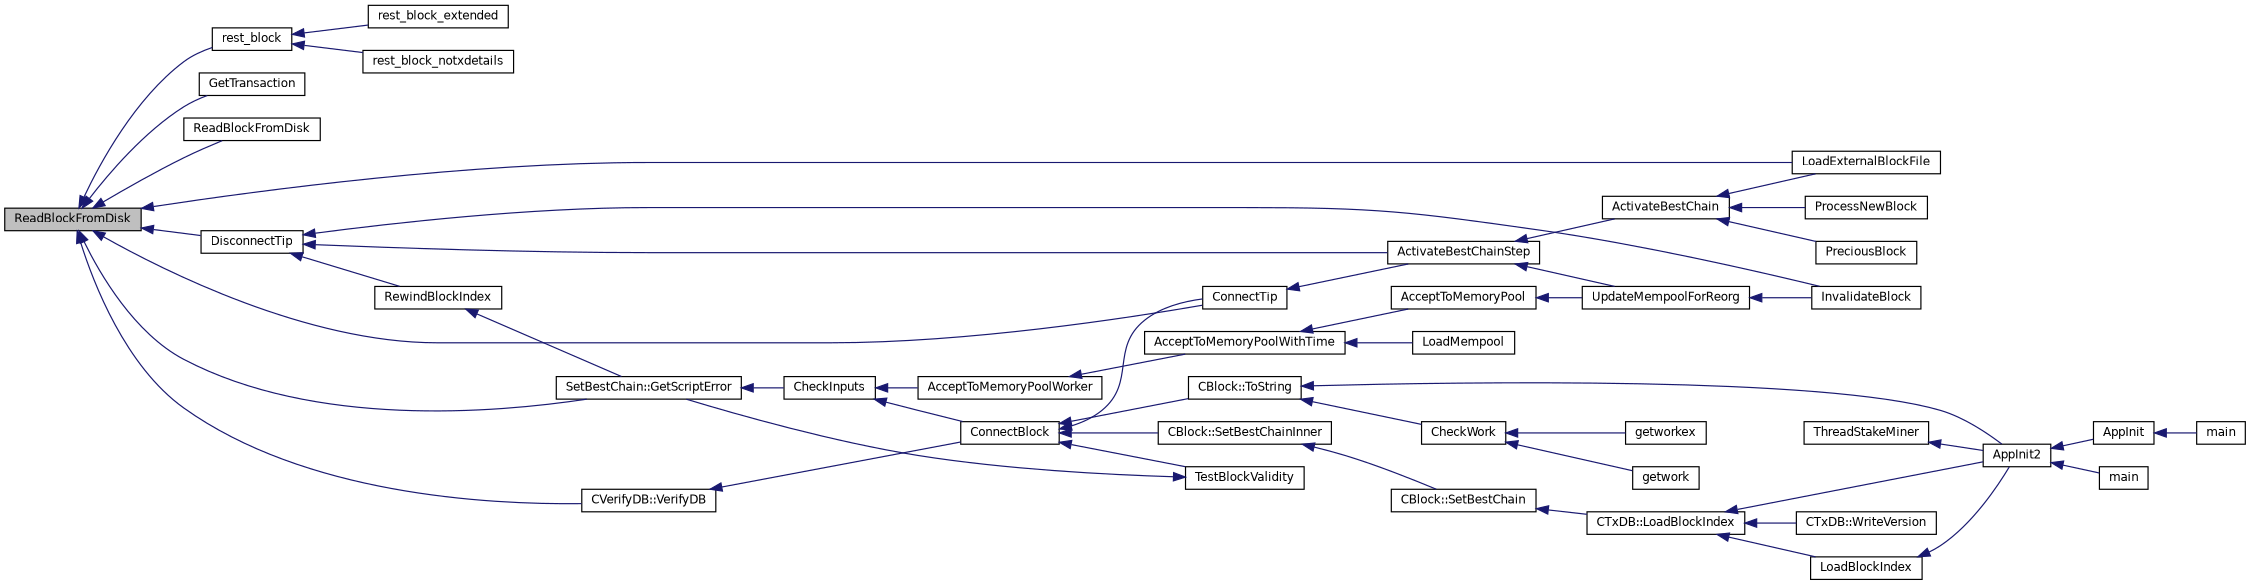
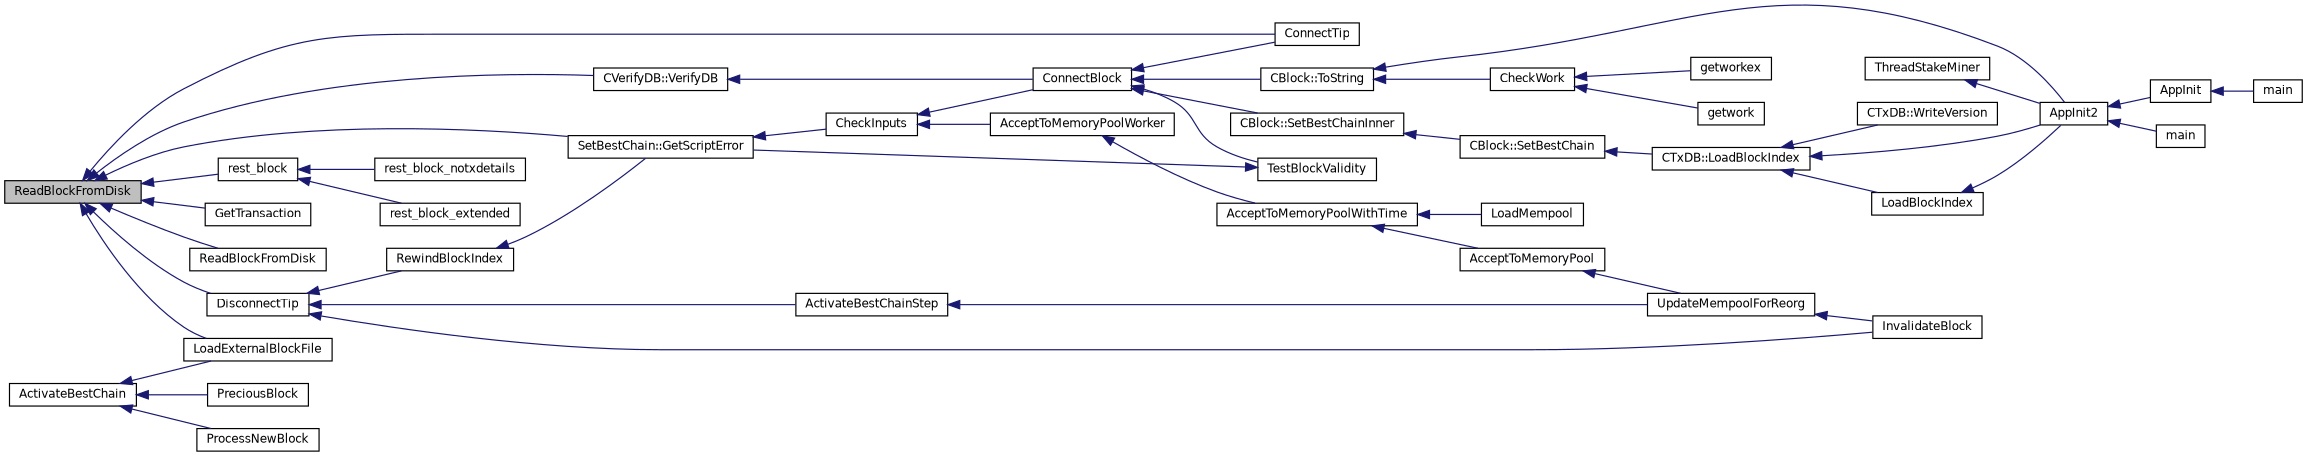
  digraph {
    rankdir=LR
    node [color=black fillcolor=white fontname=Helvetica fontsize=10 shape=record style=filled]
    edge [color=midnightblue dir=back fontname=Helvetica fontsize=10 labelfontname=Helvetica labelfontsize=10 style=solid]
    n1 [fillcolor=grey75 fontcolor=black height=0.2 label=ReadBlockFromDisk width=0.4]
    n2 [height=0.2 label=rest_block width=0.4]
    n3 [height=0.2 label=GetTransaction width=0.4]
    n4 [height=0.2 label=ReadBlockFromDisk width=0.4]
    n5 [height=0.2 label=DisconnectTip width=0.4]
    n6 [height=0.2 label=LoadExternalBlockFile width=0.4]
    n7 [height=0.2 label="SetBestChain::GetScriptError" width=0.4]
    n8 [height=0.2 label=ConnectTip width=0.4]
    n9 [height=0.2 label="CVerifyDB::VerifyDB" width=0.4]
    n10 [height=0.2 label=rest_block_extended width=0.4]
    n11 [height=0.2 label=rest_block_notxdetails width=0.4]
    n12 [height=0.2 label=ActivateBestChainStep width=0.4]
    n13 [height=0.2 label=InvalidateBlock width=0.4]
    n14 [height=0.2 label=RewindBlockIndex width=0.4]
    n15 [height=0.2 label=CheckInputs width=0.4]
    n16 [height=0.2 label=ConnectBlock width=0.4]
    n17 [height=0.2 label=ActivateBestChain width=0.4]
    n18 [height=0.2 label=UpdateMempoolForReorg width=0.4]
    n19 [height=0.2 label=PreciousBlock width=0.4]
    n20 [height=0.2 label=ProcessNewBlock width=0.4]
    n21 [height=0.2 label=AcceptToMemoryPoolWorker width=0.4]
    n22 [height=0.2 label=AcceptToMemoryPoolWithTime width=0.4]
    n23 [height=0.2 label="CBlock::SetBestChainInner" width=0.4]
    n24 [height=0.2 label="CBlock::ToString" width=0.4]
    n25 [height=0.2 label=TestBlockValidity width=0.4]
    n26 [height=0.2 label=AcceptToMemoryPool width=0.4]
    n27 [height=0.2 label=LoadMempool width=0.4]
    n28 [height=0.2 label="CBlock::SetBestChain" width=0.4]
    n29 [height=0.2 label=AppInit2 width=0.4]
    n30 [height=0.2 label=CheckWork width=0.4]
    n31 [height=0.2 label="CTxDB::LoadBlockIndex" width=0.4]
    n32 [height=0.2 label=LoadBlockIndex width=0.4]
    n33 [height=0.2 label="CTxDB::WriteVersion" width=0.4]
    n34 [height=0.2 label=AppInit width=0.4]
    n35 [height=0.2 label=main width=0.4]
    n36 [height=0.2 label=main width=0.4]
    n37 [height=0.2 label=getworkex width=0.4]
    n38 [height=0.2 label=getwork width=0.4]
    n39 [height=0.2 label=ThreadStakeMiner width=0.4]
    n1 -> n2
    n1 -> n3
    n1 -> n4
    n1 -> n5
    n1 -> n6
    n1 -> n7
    n1 -> n8
    n1 -> n9
    n2 -> n10
    n2 -> n11
    n5 -> n12
    n5 -> n13
    n5 -> n14
    n7 -> n15
-   n8 -> n12
    n9 -> n16
-   n12 -> n17
    n12 -> n18
    n14 -> n7
    n15 -> n16
    n15 -> n21
    n16 -> n8
    n16 -> n23
    n16 -> n24
    n16 -> n25
    n17 -> n6
    n17 -> n19
    n17 -> n20
    n18 -> n13
    n21 -> n22
    n22 -> n26
    n22 -> n27
    n23 -> n28
    n24 -> n29
    n24 -> n30
    n25 -> n7
    n26 -> n18
    n28 -> n31
    n29 -> n34
    n29 -> n35
    n30 -> n37
    n30 -> n38
    n31 -> n29
    n31 -> n32
    n31 -> n33
    n32 -> n29
    n34 -> n36
    n39 -> n29
  }
